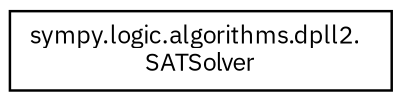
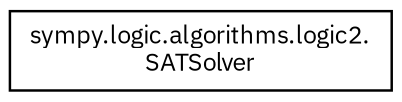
  digraph {
    rankdir=TB
    fontname="IBM Plex Sans"
-   n1 [color=black fillcolor=white fontname="IBM Plex Sans" fontsize=10 height=0.2 label="sympy.logic.algorithms.dpll2.\lSATSolver" shape=record style=filled width=0.4]
+   n1 [color=black fillcolor=white fontname="IBM Plex Sans" fontsize=10 height=0.2 label="sympy.logic.algorithms.logic2.\lSATSolver" shape=record style=filled width=0.4]
  }
